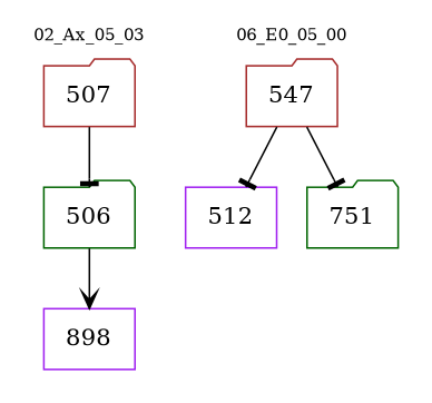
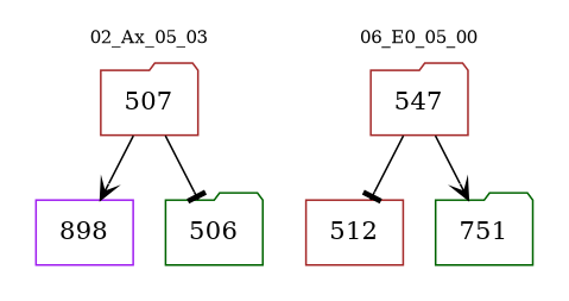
  digraph {
    node [color=brown shape=folder]
    edge [arrowhead=vee color=black]
    n1 [label=507]
    n2 [color=purple label=898 shape=box]
    n3 [color=darkgreen label=506]
    n4 [label=547]
-   n5 [color=purple label=512 shape=box]
+   n5 [label=512 shape=box]
    n6 [color=darkgreen label=751]
    subgraph cluster_1 {
      color=white
      fontsize=10
      label="02_Ax_05_03"
      n1
      n2
      n3
    }
    subgraph cluster_2 {
      color=white
      fontsize=10
      label="06_E0_05_00"
      n4
      n5
      n6
    }
-   n3 -> n2
+   n1 -> n2
    n1 -> n3 [arrowhead=tee]
    n4 -> n5 [arrowhead=tee]
-   n4 -> n6 [arrowhead=tee]
+   n4 -> n6
  }
